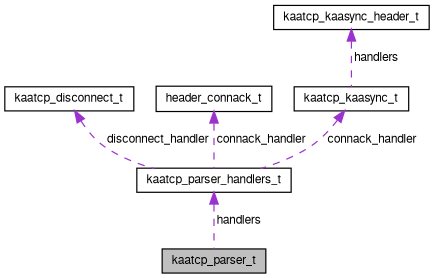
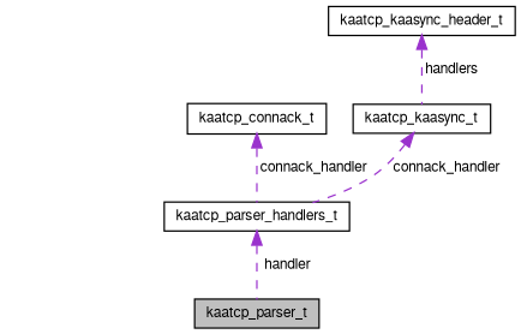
  digraph {
    node [color=black fontname=FreeSans fontsize=10 shape=record]
    edge [color=darkorchid3 dir=back fontname=FreeSans fontsize=10 labelfontname=FreeSans labelfontsize=10 style=dashed]
    n1 [fillcolor=grey75 fontcolor=black height=0.2 label=kaatcp_parser_t style=filled width=0.4]
    n2 [height=0.2 label=kaatcp_parser_handlers_t width=0.4]
-   n3 [height=0.2 label=kaatcp_disconnect_t width=0.4]
-   n4 [height=0.2 label=header_connack_t width=0.4]
+   n4 [height=0.2 label=kaatcp_connack_t width=0.4]
    n5 [height=0.2 label=kaatcp_kaasync_t width=0.4]
    n6 [height=0.2 label=kaatcp_kaasync_header_t width=0.4]
-   n2 -> n1 [label=" handlers"]
-   n3 -> n2 [label=" disconnect_handler"]
+   n2 -> n1 [label=" handler"]
    n4 -> n2 [label=" connack_handler"]
    n5 -> n2 [label=" connack_handler"]
    n6 -> n5 [label=" handlers"]
  }
